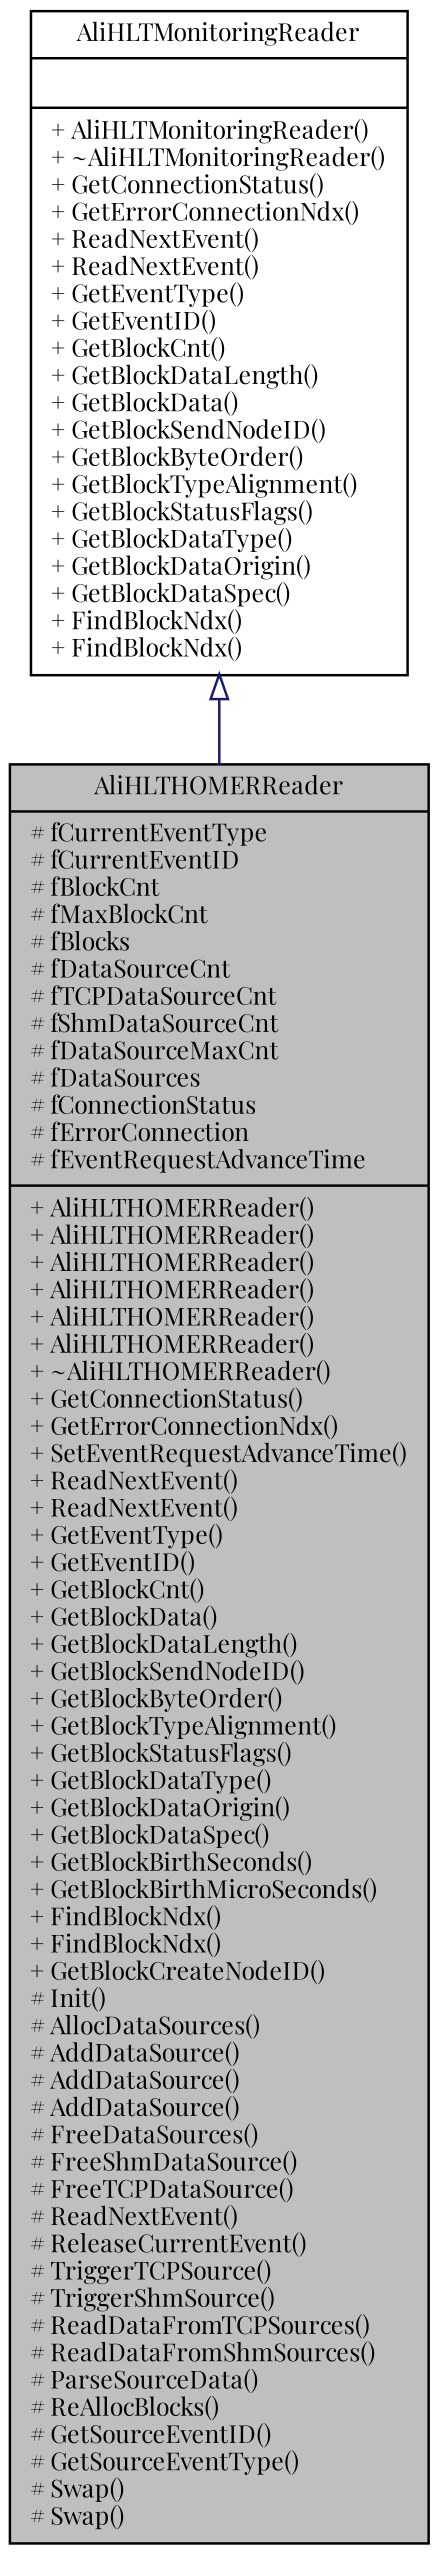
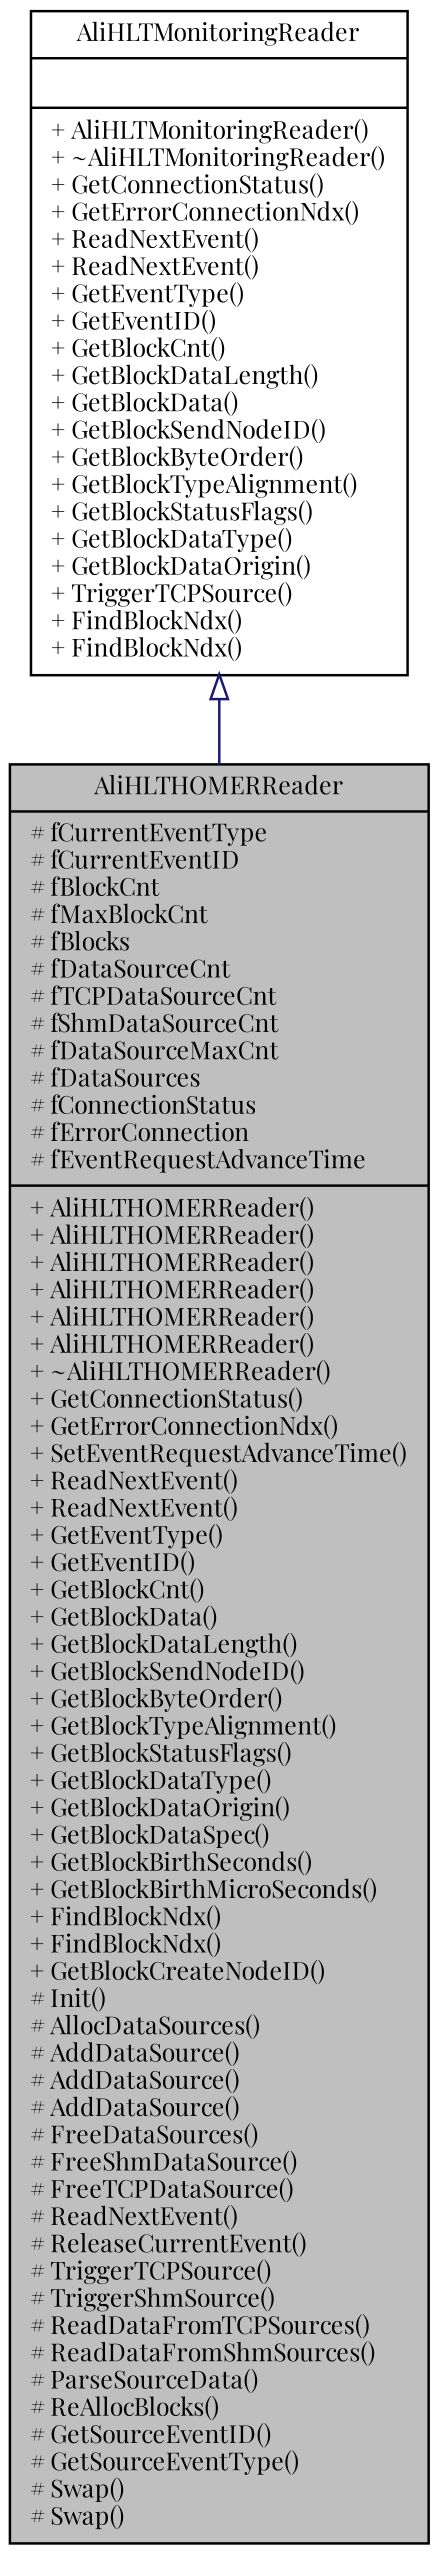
  digraph {
    fontname="Playfair Display"
    node [color=black fontname="Playfair Display" fontsize=10 shape=record]
    n1 [fillcolor=grey75 fontcolor=black height=0.2 label="{AliHLTHOMERReader\n|# fCurrentEventType\l# fCurrentEventID\l# fBlockCnt\l# fMaxBlockCnt\l# fBlocks\l# fDataSourceCnt\l# fTCPDataSourceCnt\l# fShmDataSourceCnt\l# fDataSourceMaxCnt\l# fDataSources\l# fConnectionStatus\l# fErrorConnection\l# fEventRequestAdvanceTime\l|+ AliHLTHOMERReader()\l+ AliHLTHOMERReader()\l+ AliHLTHOMERReader()\l+ AliHLTHOMERReader()\l+ AliHLTHOMERReader()\l+ AliHLTHOMERReader()\l+ ~AliHLTHOMERReader()\l+ GetConnectionStatus()\l+ GetErrorConnectionNdx()\l+ SetEventRequestAdvanceTime()\l+ ReadNextEvent()\l+ ReadNextEvent()\l+ GetEventType()\l+ GetEventID()\l+ GetBlockCnt()\l+ GetBlockData()\l+ GetBlockDataLength()\l+ GetBlockSendNodeID()\l+ GetBlockByteOrder()\l+ GetBlockTypeAlignment()\l+ GetBlockStatusFlags()\l+ GetBlockDataType()\l+ GetBlockDataOrigin()\l+ GetBlockDataSpec()\l+ GetBlockBirthSeconds()\l+ GetBlockBirthMicroSeconds()\l+ FindBlockNdx()\l+ FindBlockNdx()\l+ GetBlockCreateNodeID()\l# Init()\l# AllocDataSources()\l# AddDataSource()\l# AddDataSource()\l# AddDataSource()\l# FreeDataSources()\l# FreeShmDataSource()\l# FreeTCPDataSource()\l# ReadNextEvent()\l# ReleaseCurrentEvent()\l# TriggerTCPSource()\l# TriggerShmSource()\l# ReadDataFromTCPSources()\l# ReadDataFromShmSources()\l# ParseSourceData()\l# ReAllocBlocks()\l# GetSourceEventID()\l# GetSourceEventType()\l# Swap()\l# Swap()\l}" style=filled width=0.4]
-   n2 [height=0.2 label="{AliHLTMonitoringReader\n||+ AliHLTMonitoringReader()\l+ ~AliHLTMonitoringReader()\l+ GetConnectionStatus()\l+ GetErrorConnectionNdx()\l+ ReadNextEvent()\l+ ReadNextEvent()\l+ GetEventType()\l+ GetEventID()\l+ GetBlockCnt()\l+ GetBlockDataLength()\l+ GetBlockData()\l+ GetBlockSendNodeID()\l+ GetBlockByteOrder()\l+ GetBlockTypeAlignment()\l+ GetBlockStatusFlags()\l+ GetBlockDataType()\l+ GetBlockDataOrigin()\l+ GetBlockDataSpec()\l+ FindBlockNdx()\l+ FindBlockNdx()\l}" width=0.4]
+   n2 [height=0.2 label="{AliHLTMonitoringReader\n||+ AliHLTMonitoringReader()\l+ ~AliHLTMonitoringReader()\l+ GetConnectionStatus()\l+ GetErrorConnectionNdx()\l+ ReadNextEvent()\l+ ReadNextEvent()\l+ GetEventType()\l+ GetEventID()\l+ GetBlockCnt()\l+ GetBlockDataLength()\l+ GetBlockData()\l+ GetBlockSendNodeID()\l+ GetBlockByteOrder()\l+ GetBlockTypeAlignment()\l+ GetBlockStatusFlags()\l+ GetBlockDataType()\l+ GetBlockDataOrigin()\l+ TriggerTCPSource()\l+ FindBlockNdx()\l+ FindBlockNdx()\l}" width=0.4]
    n2 -> n1 [arrowtail=onormal color=midnightblue dir=back fontname="Playfair Display" fontsize=10 labelfontname=Helvetica labelfontsize=10 style=solid]
  }
